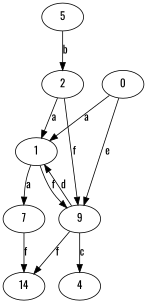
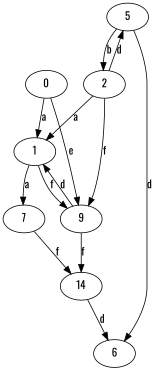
  strict digraph {
    fontname=Oswald
    node [fontname=Oswald]
    edge [fontname=Oswald]
    0
    1
    9
    7
    n5 [label=14]
    2
    5
-   4
+   6
    0 -> 1 [label=a]
    0 -> 9 [label=e]
    1 -> 9 [label=f]
    1 -> 7 [label=a]
    9 -> 1 [label=d]
    9 -> n5 [label=f]
-   9 -> 4 [label=c]
    7 -> n5 [label=f]
+   n5 -> 6 [label=d]
    2 -> 1 [label=a]
    2 -> 9 [label=f]
+   2 -> 5 [label=d]
    5 -> 2 [label=b]
+   5 -> 6 [label=d]
  }
